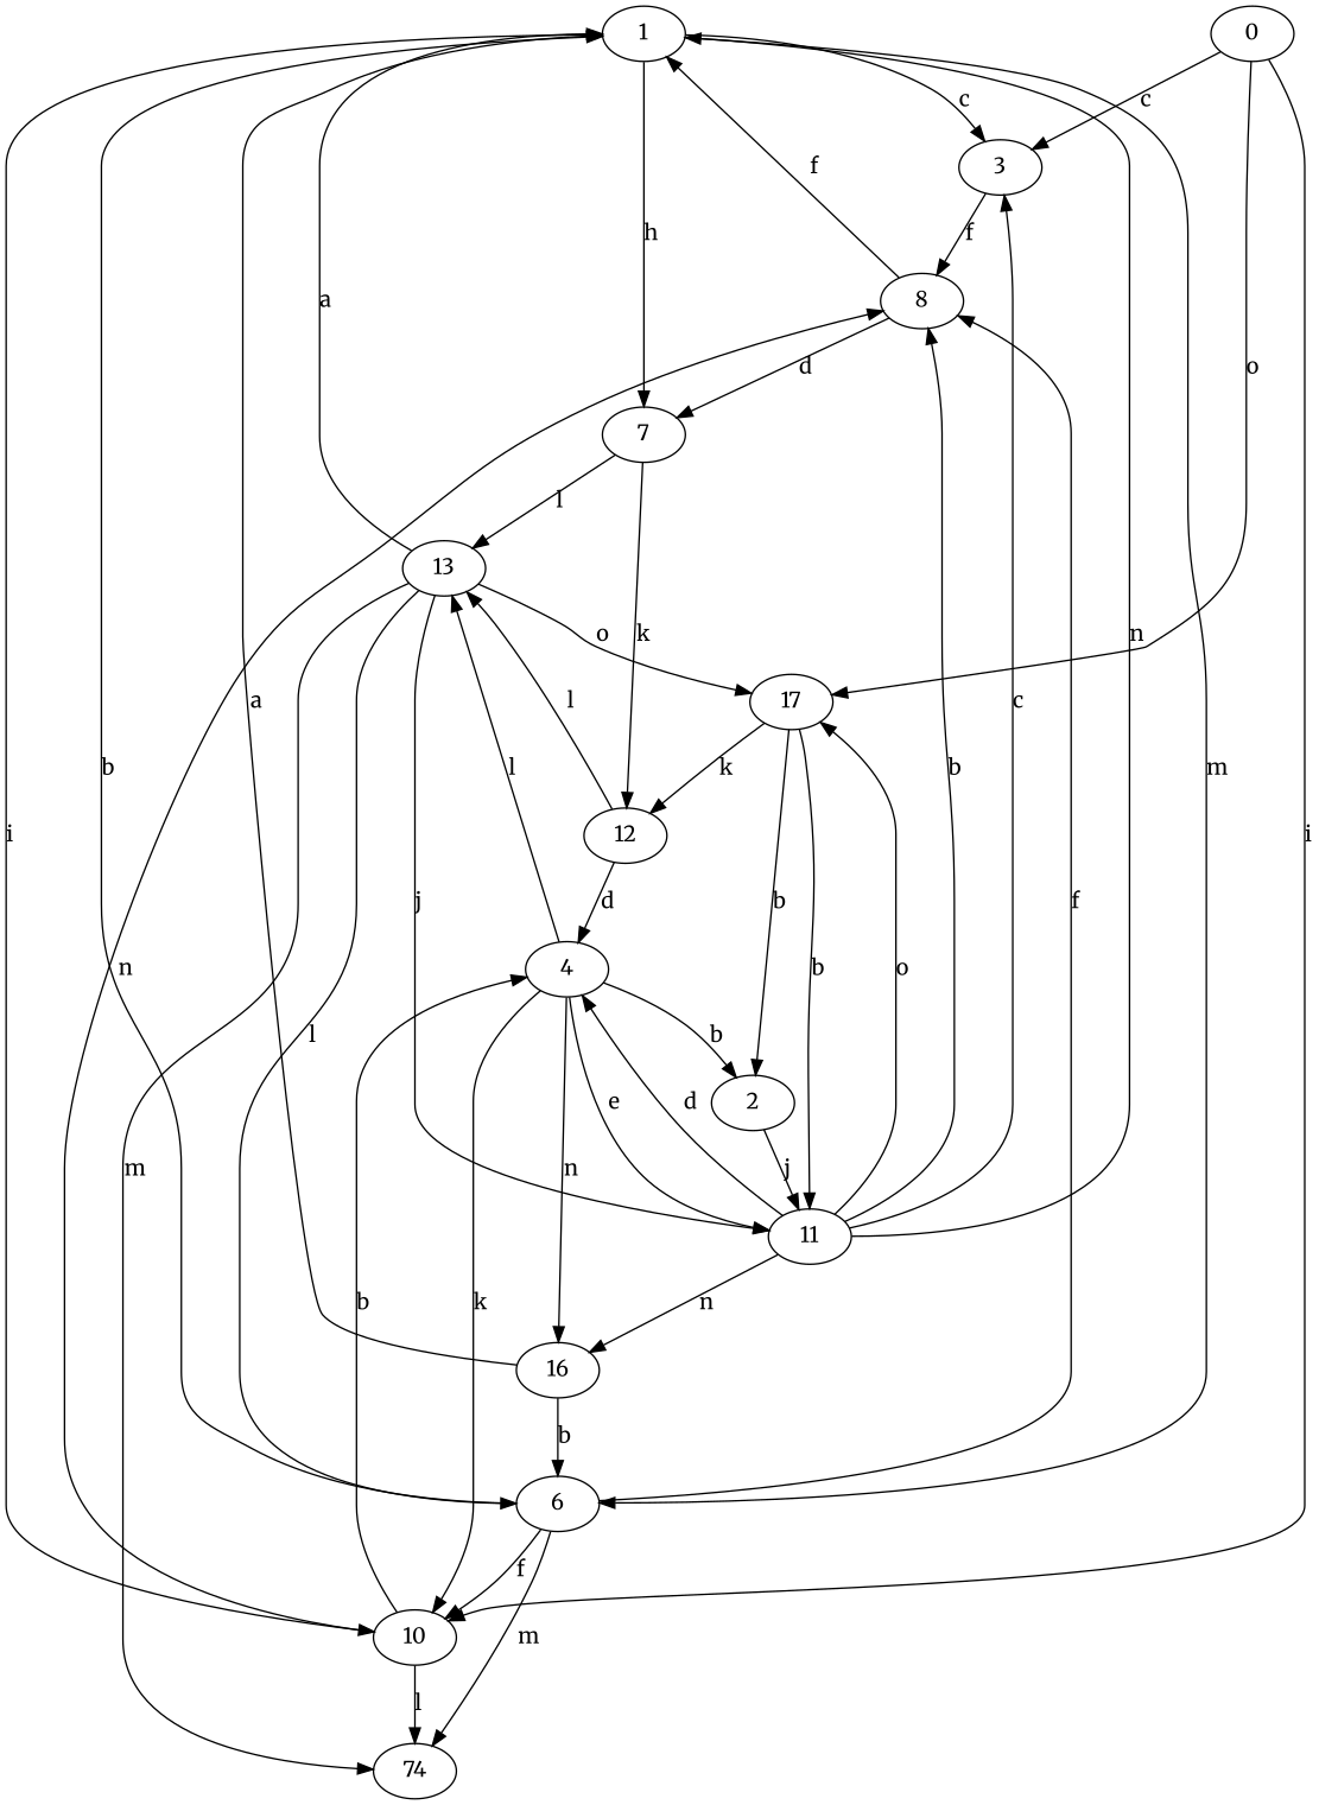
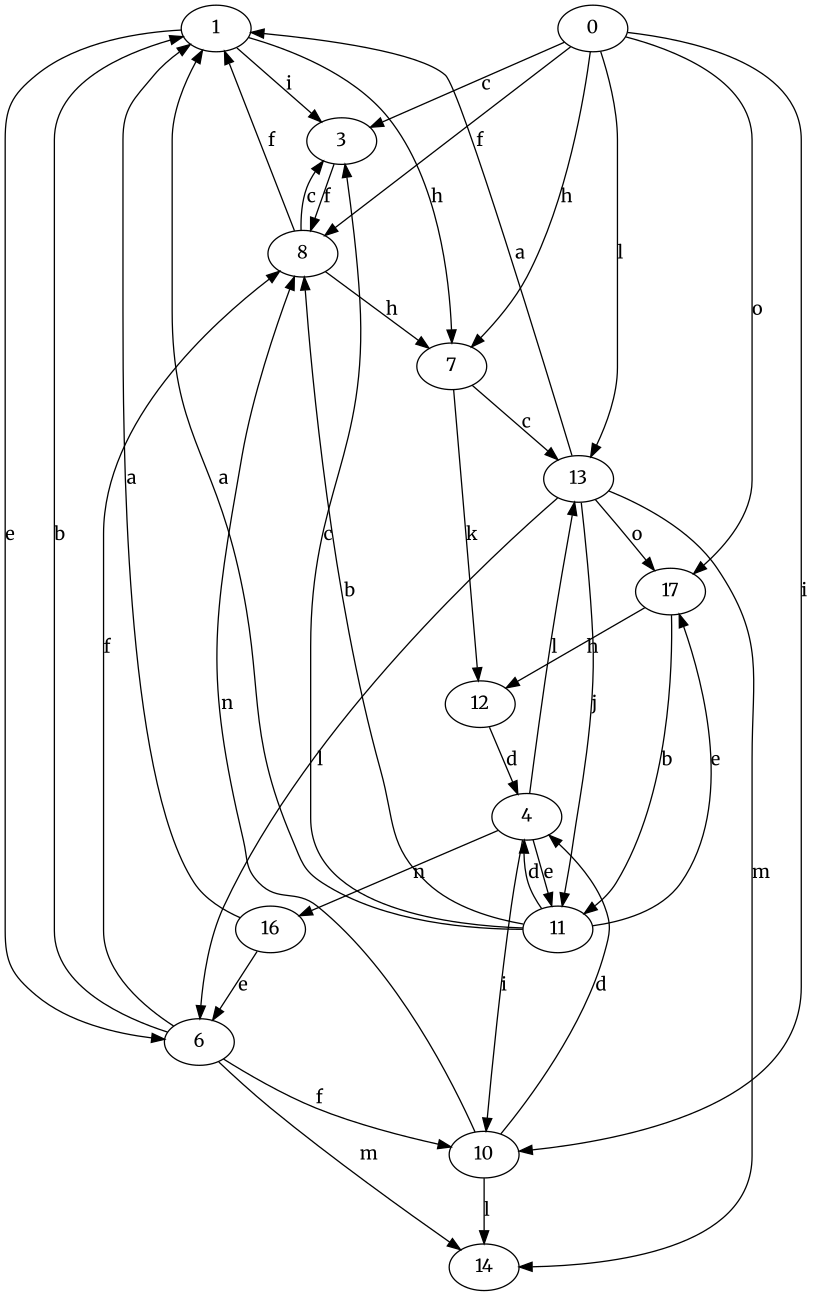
  strict digraph {
    fontname=Merriweather
    node [fontname=Merriweather]
    edge [fontname=Merriweather]
    1
    3
    6
    n4 [label=7]
    10
    8
-   14 [label=74]
+   14
    13
    12
    4
-   2
    11
    16
    17
    0
-   1 -> 3 [label=c]
-   1 -> 6 [label=m]
+   1 -> 3 [label=i]
+   1 -> 6 [label=e]
    1 -> n4 [label=h]
-   1 -> 10 [label=i]
    3 -> 8 [label=f]
    6 -> 1 [label=b]
    6 -> 10 [label=f]
    6 -> 8 [label=f]
    6 -> 14 [label=m]
-   n4 -> 13 [label=l]
+   n4 -> 13 [label=c]
    n4 -> 12 [label=k]
    10 -> 8 [label=n]
    10 -> 14 [label=l]
-   10 -> 4 [label=b]
+   10 -> 4 [label=d]
    8 -> 1 [label=f]
-   8 -> n4 [label=d]
+   8 -> 3 [label=c]
+   8 -> n4 [label=h]
    13 -> 1 [label=a]
    13 -> 6 [label=l]
    13 -> 14 [label=m]
    13 -> 11 [label=j]
    13 -> 17 [label=o]
    12 -> 4 [label=d]
-   4 -> 10 [label=k]
+   4 -> 10 [label=i]
    4 -> 13 [label=l]
-   4 -> 2 [label=b]
    4 -> 11 [label=e]
    4 -> 16 [label=n]
-   2 -> 11 [label=j]
-   11 -> 1 [label=n]
+   11 -> 1 [label=a]
    11 -> 3 [label=c]
    11 -> 8 [label=b]
    11 -> 4 [label=d]
-   11 -> 16 [label=n]
-   11 -> 17 [label=o]
+   11 -> 17 [label=e]
    16 -> 1 [label=a]
-   16 -> 6 [label=b]
-   17 -> 12 [label=k]
-   17 -> 2 [label=b]
+   16 -> 6 [label=e]
+   17 -> 12 [label=h]
    17 -> 11 [label=b]
    0 -> 3 [label=c]
+   0 -> n4 [label=h]
    0 -> 10 [label=i]
-   12 -> 13 [label=l]
+   0 -> 8 [label=f]
+   0 -> 13 [label=l]
    0 -> 17 [label=o]
  }
